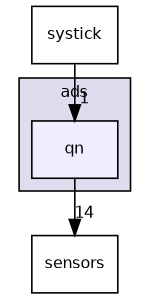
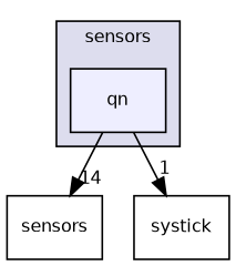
  digraph {
    compound=true
    node [fontname=Helvetica fontsize=10 shape=box]
    edge [labeldistance=1.5 labelfontname=Helvetica labelfontsize=10]
    n1 [fillcolor="#eeeeff" label=qn pencolor=black style=filled]
    n2 [label=sensors]
    n3 [label=systick]
    subgraph cluster_1 {
      bgcolor="#ddddee"
      fontname=Helvetica
      fontsize=10
-     label=ads
+     label=sensors
      pencolor=black
      n1
    }
    n1 -> n2 [headlabel=14]
-   n3 -> n1 [headlabel=1]
+   n1 -> n3 [headlabel=1]
  }
